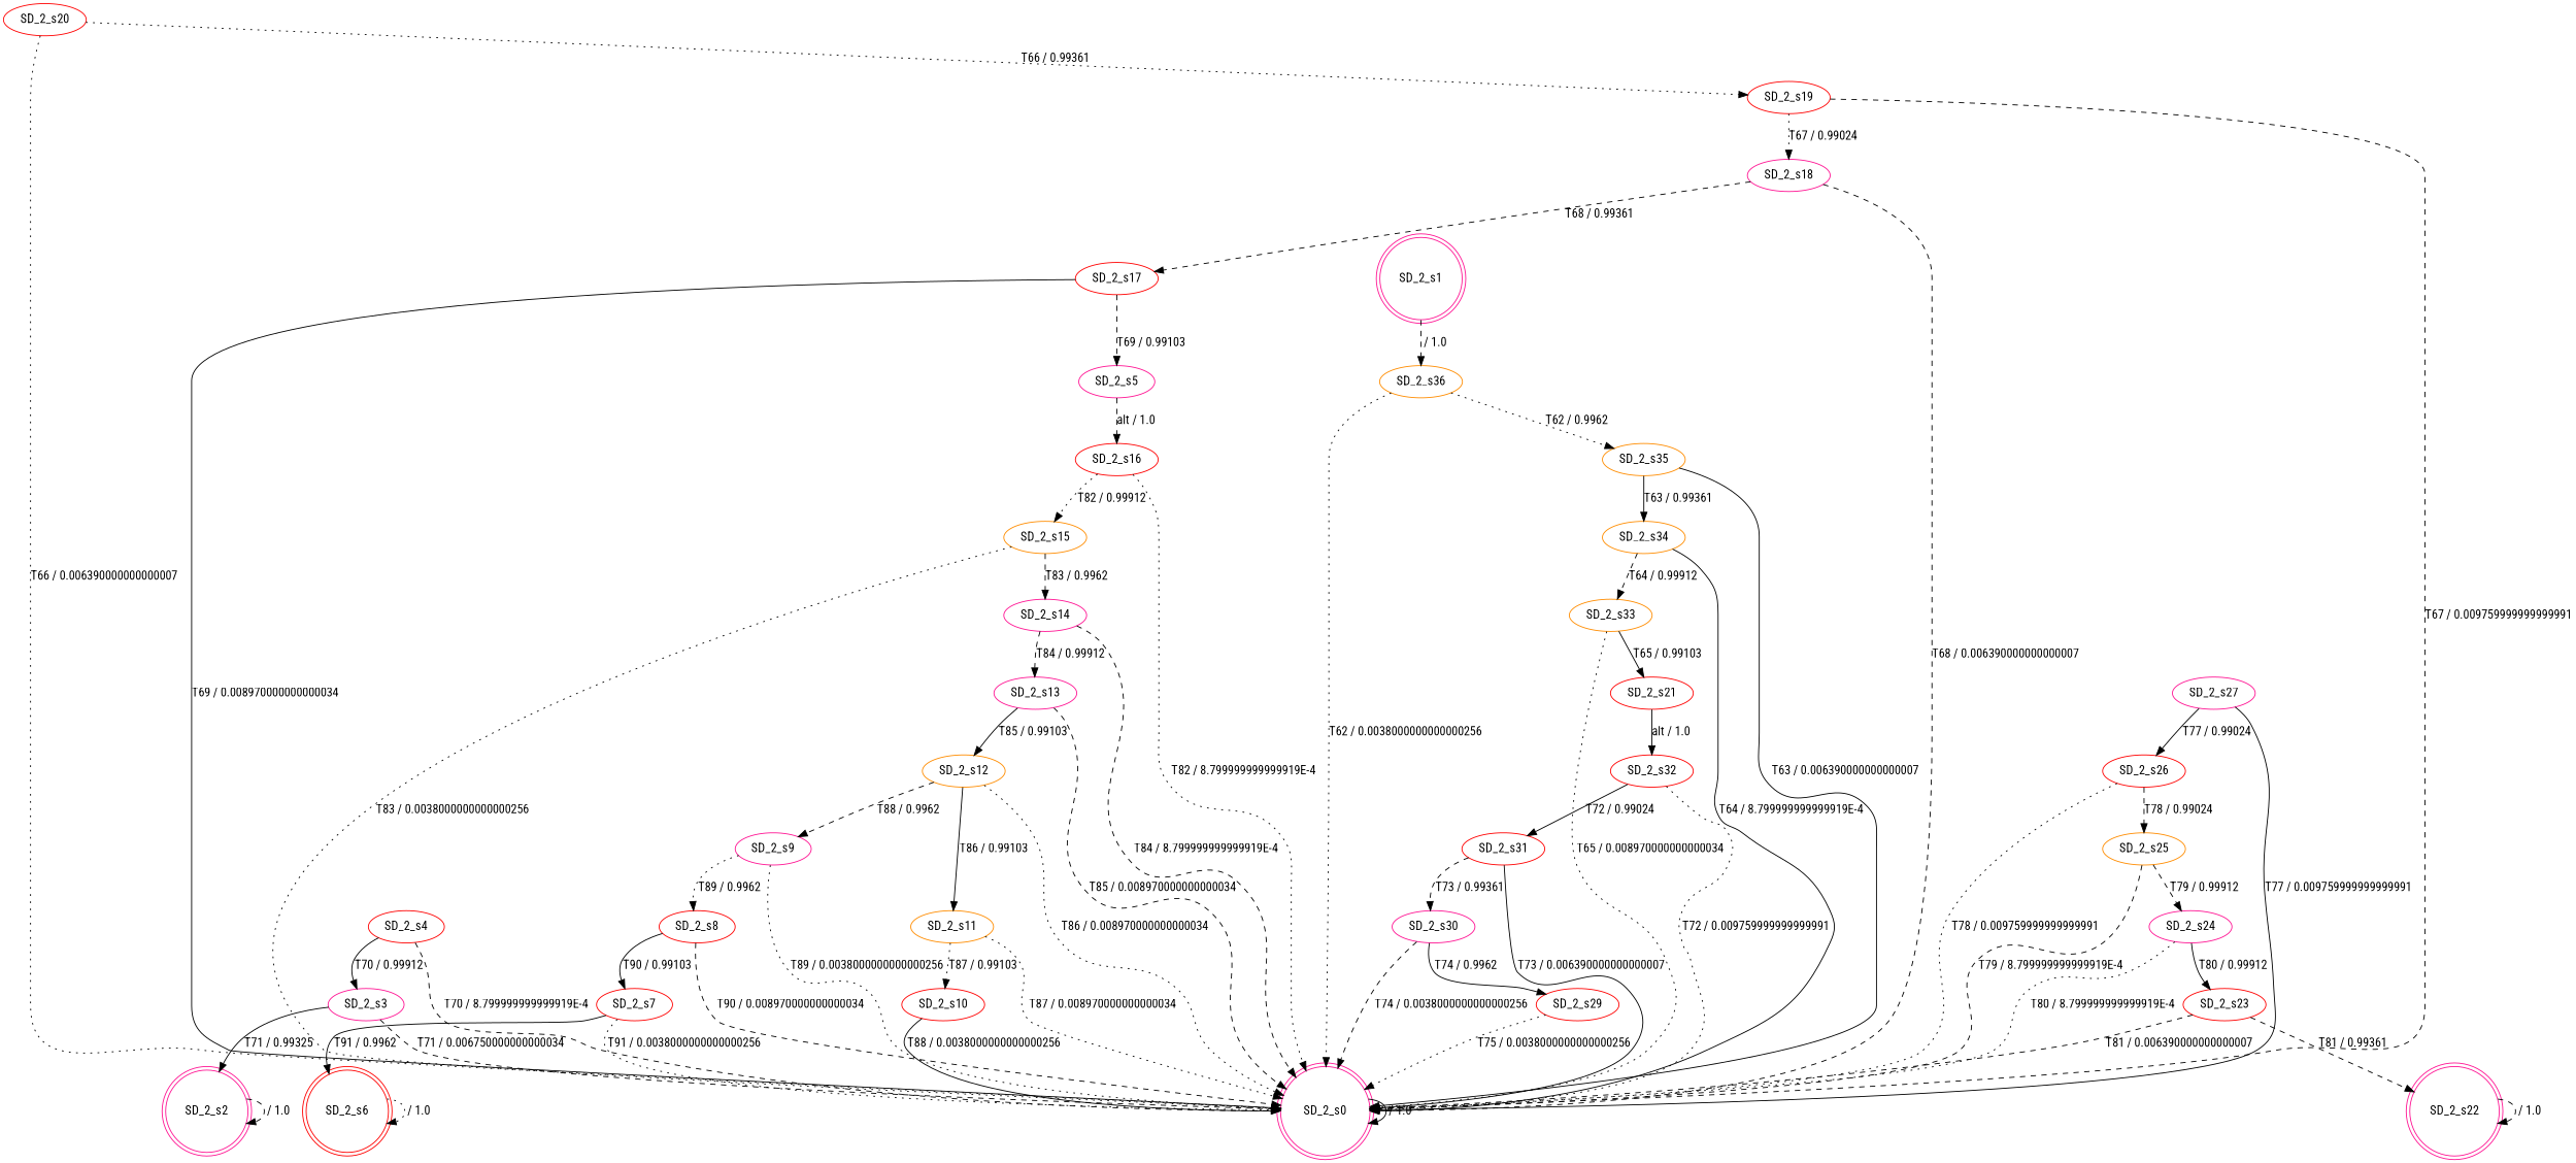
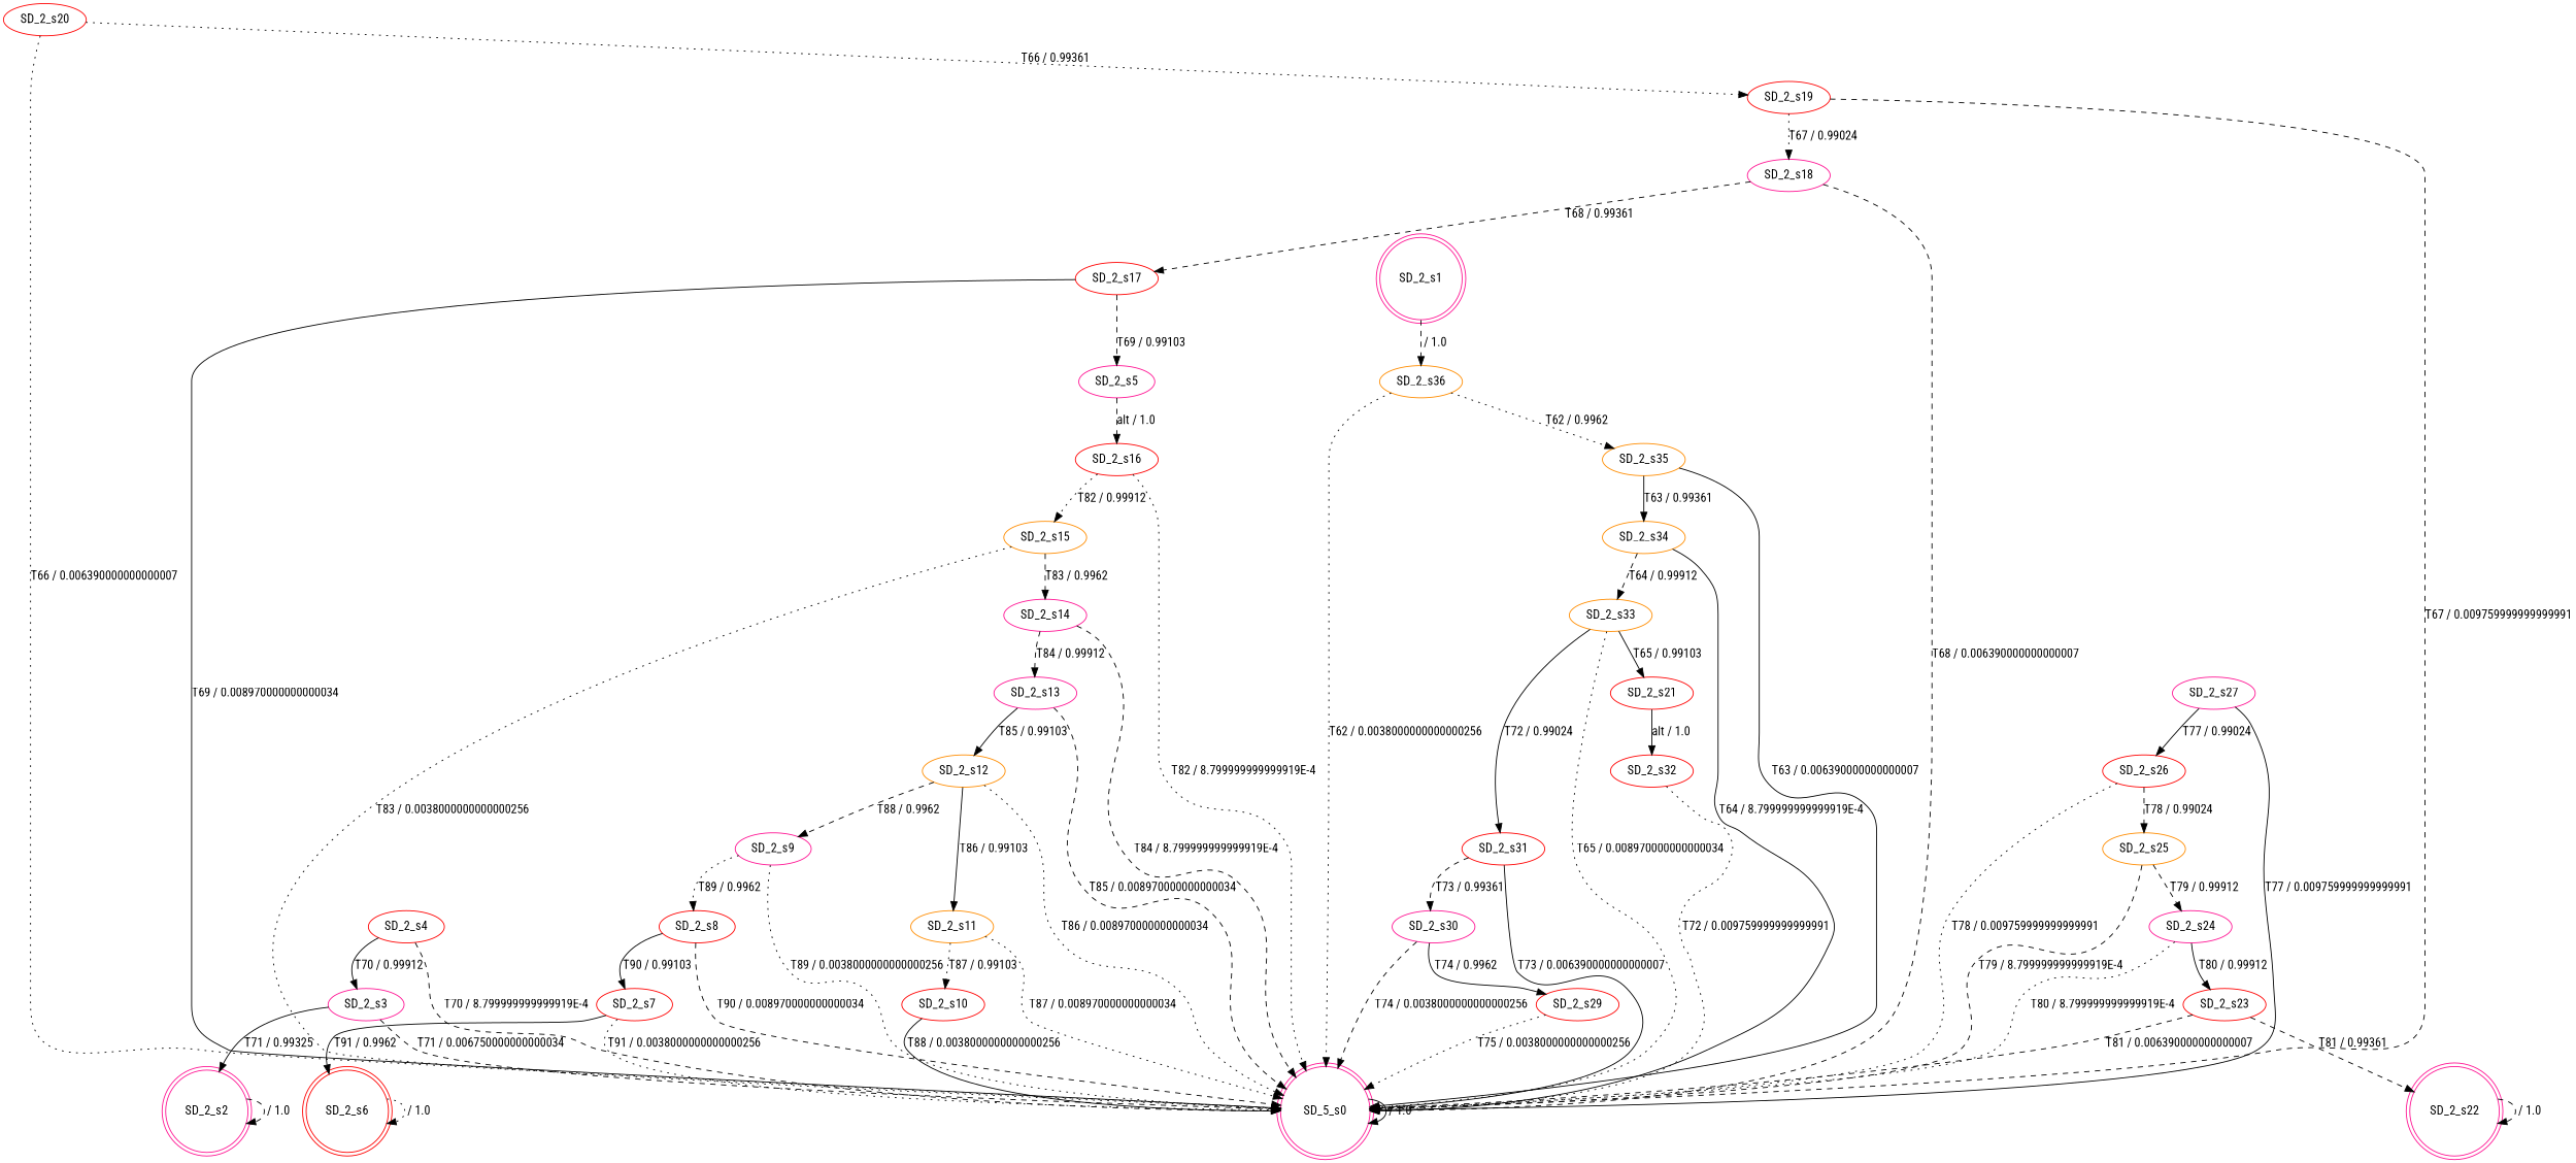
  digraph {
    fontname="Roboto Condensed"
    node [color=red fontname="Roboto Condensed"]
    edge [fontname="Roboto Condensed" style=dashed]
-   n1 [color=deeppink label=SD_2_s0 shape=doublecircle]
+   n1 [color=deeppink label=SD_5_s0 shape=doublecircle]
    n2 [color=deeppink label=SD_2_s1 shape=doublecircle]
    n3 [color=darkorange label=SD_2_s36]
    n4 [color=darkorange label=SD_2_s35]
    n5 [color=deeppink label=SD_2_s2 shape=doublecircle]
    n6 [color=deeppink label=SD_2_s3]
    n7 [label=SD_2_s4]
    n8 [color=deeppink label=SD_2_s5]
    n9 [label=SD_2_s16]
    n10 [color=darkorange label=SD_2_s15]
    n11 [label=SD_2_s6 shape=doublecircle]
    n12 [label=SD_2_s7]
    n13 [label=SD_2_s8]
    n14 [color=deeppink label=SD_2_s9]
    n15 [label=SD_2_s10]
    n16 [color=darkorange label=SD_2_s11]
    n17 [color=darkorange label=SD_2_s12]
    n18 [color=deeppink label=SD_2_s13]
    n19 [color=deeppink label=SD_2_s14]
    n20 [label=SD_2_s17]
    n21 [color=deeppink label=SD_2_s18]
    n22 [label=SD_2_s19]
    n23 [label=SD_2_s20]
    n24 [label=SD_2_s21]
    n25 [label=SD_2_s32]
    n26 [label=SD_2_s31]
    n27 [color=deeppink label=SD_2_s22 shape=doublecircle]
    n28 [label=SD_2_s23]
    n29 [color=deeppink label=SD_2_s24]
    n30 [color=darkorange label=SD_2_s25]
    n31 [label=SD_2_s26]
    n32 [color=deeppink label=SD_2_s27]
    n33 [label=SD_2_s29]
    n34 [color=deeppink label=SD_2_s30]
    n35 [color=darkorange label=SD_2_s33]
    n36 [color=darkorange label=SD_2_s34]
    n1 -> n1 [label=" / 1.0" style=solid]
    n2 -> n3 [label=" / 1.0"]
    n3 -> n1 [label="T62 / 0.0038000000000000256" style=dotted]
    n3 -> n4 [label="T62 / 0.9962" style=dotted]
    n4 -> n1 [label="T63 / 0.006390000000000007" style=solid]
    n4 -> n36 [label="T63 / 0.99361" style=solid]
    n5 -> n5 [label=" / 1.0"]
    n6 -> n1 [label="T71 / 0.006750000000000034"]
    n6 -> n5 [label="T71 / 0.99325" style=solid]
    n7 -> n1 [label="T70 / 8.799999999999919E-4"]
    n7 -> n6 [label="T70 / 0.99912" style=solid]
    n8 -> n9 [label="alt / 1.0"]
    n9 -> n1 [label="T82 / 8.799999999999919E-4" style=dotted]
    n9 -> n10 [label="T82 / 0.99912" style=dotted]
    n10 -> n1 [label="T83 / 0.0038000000000000256" style=dotted]
    n10 -> n19 [label="T83 / 0.9962"]
    n11 -> n11 [label=" / 1.0" style=dotted]
    n12 -> n1 [label="T91 / 0.0038000000000000256" style=dotted]
    n12 -> n11 [label="T91 / 0.9962" style=solid]
    n13 -> n1 [label="T90 / 0.008970000000000034"]
    n13 -> n12 [label="T90 / 0.99103" style=solid]
    n14 -> n1 [label="T89 / 0.0038000000000000256" style=dotted]
    n14 -> n13 [label="T89 / 0.9962" style=dotted]
    n15 -> n1 [label="T88 / 0.0038000000000000256" style=solid]
    n16 -> n1 [label="T87 / 0.008970000000000034" style=dotted]
    n16 -> n15 [label="T87 / 0.99103" style=dotted]
    n17 -> n1 [label="T86 / 0.008970000000000034" style=dotted]
    n17 -> n14 [label="T88 / 0.9962"]
    n17 -> n16 [label="T86 / 0.99103" style=solid]
    n18 -> n1 [label="T85 / 0.008970000000000034"]
    n18 -> n17 [label="T85 / 0.99103" style=solid]
    n19 -> n1 [label="T84 / 8.799999999999919E-4"]
    n19 -> n18 [label="T84 / 0.99912"]
    n20 -> n1 [label="T69 / 0.008970000000000034" style=solid]
    n20 -> n8 [label="T69 / 0.99103"]
    n21 -> n1 [label="T68 / 0.006390000000000007"]
    n21 -> n20 [label="T68 / 0.99361"]
    n22 -> n1 [label="T67 / 0.009759999999999991"]
    n22 -> n21 [label="T67 / 0.99024" style=dotted]
    n23 -> n1 [label="T66 / 0.006390000000000007" style=dotted]
    n23 -> n22 [label="T66 / 0.99361" style=dotted]
    n24 -> n25 [label="alt / 1.0" style=solid]
    n25 -> n1 [label="T72 / 0.009759999999999991" style=dotted]
-   n25 -> n26 [label="T72 / 0.99024" style=solid]
+   n35 -> n26 [label="T72 / 0.99024" style=solid]
    n26 -> n1 [label="T73 / 0.006390000000000007" style=solid]
    n26 -> n34 [label="T73 / 0.99361"]
    n27 -> n27 [label=" / 1.0"]
    n28 -> n1 [label="T81 / 0.006390000000000007"]
    n28 -> n27 [label="T81 / 0.99361"]
    n29 -> n1 [label="T80 / 8.799999999999919E-4" style=dotted]
    n29 -> n28 [label="T80 / 0.99912" style=solid]
    n30 -> n1 [label="T79 / 8.799999999999919E-4"]
    n30 -> n29 [label="T79 / 0.99912"]
    n31 -> n1 [label="T78 / 0.009759999999999991" style=dotted]
    n31 -> n30 [label="T78 / 0.99024"]
    n32 -> n1 [label="T77 / 0.009759999999999991" style=solid]
    n32 -> n31 [label="T77 / 0.99024" style=solid]
    n33 -> n1 [label="T75 / 0.0038000000000000256" style=dotted]
    n34 -> n1 [label="T74 / 0.0038000000000000256"]
    n34 -> n33 [label="T74 / 0.9962" style=solid]
    n35 -> n1 [label="T65 / 0.008970000000000034" style=dotted]
    n35 -> n24 [label="T65 / 0.99103" style=solid]
    n36 -> n1 [label="T64 / 8.799999999999919E-4" style=solid]
    n36 -> n35 [label="T64 / 0.99912"]
  }
